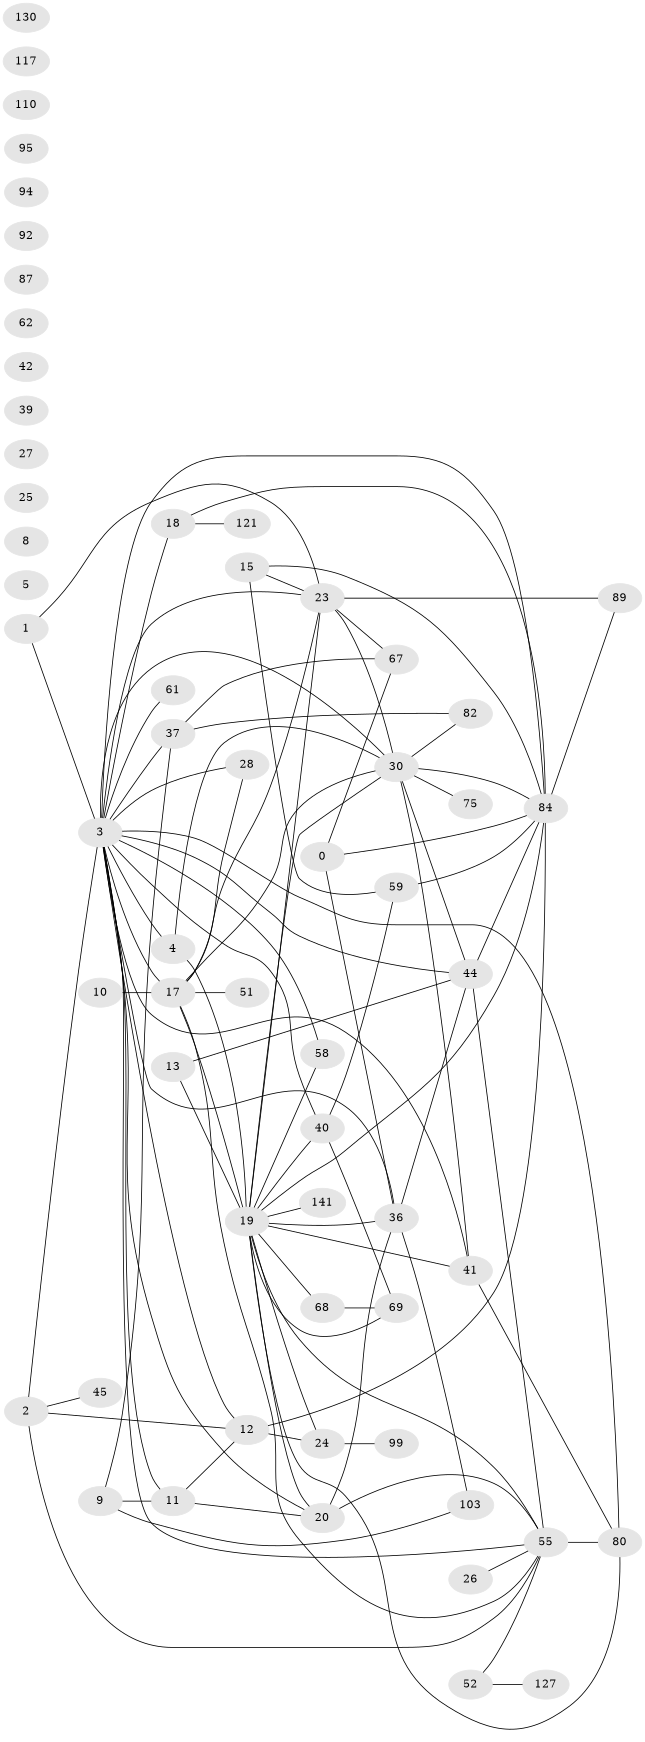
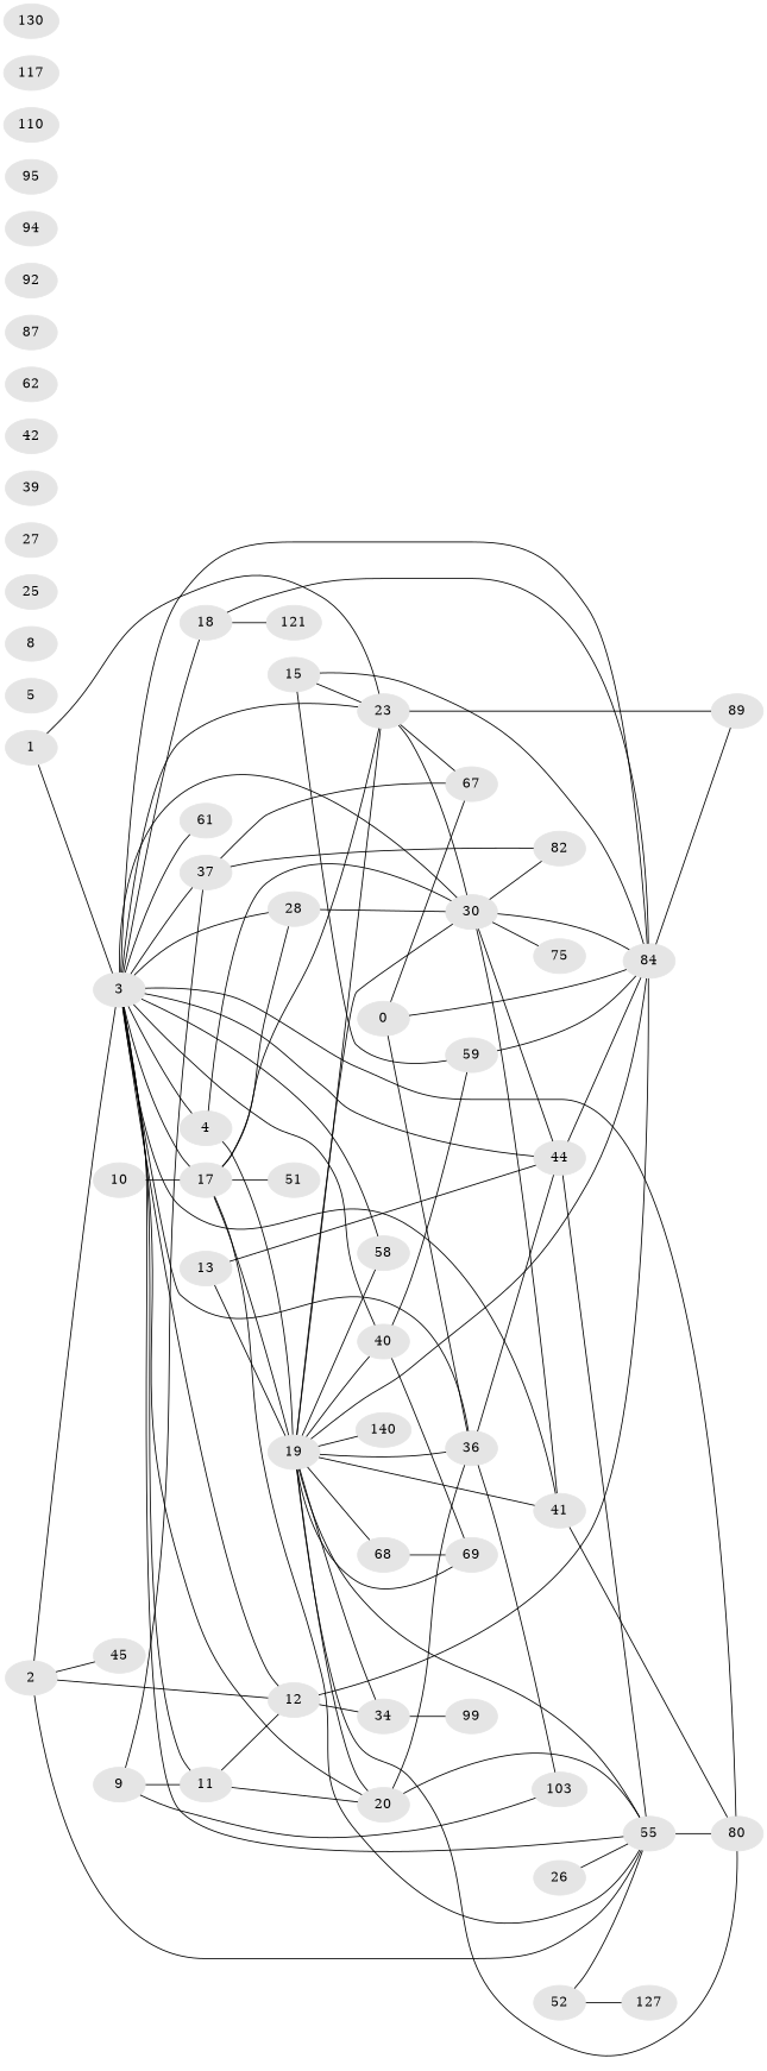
  graph {
    rankdir=LR
    node [color=gray90 style=filled]
    3 [super="+32+7+81+136+16"]
    23 [super="+137+50"]
    12 [super="+54+116+115"]
    55 [super="+79+96"]
    4 [super="+21+105"]
    11 [super="+53+98"]
    17 [super="+57+108"]
    18 [super="+120"]
    20 [super="+22+88"]
    28
    30 [super="+77+63"]
    36 [super="+145+83"]
    37 [super="+86+85+60"]
    40 [super="+48"]
    41 [super="+139"]
    44 [super="+49"]
    58 [super="+93"]
    61 [super="+101"]
    80 [super="+91"]
    84 [super="+100+146+114"]
    1
    67 [super="+73+122"]
    89
    2 [super="+78"]
    45 [super="+112"]
-   34 [super="+64" label=24]
+   34 [super="+64"]
    19 [super="+35+107+24+47"]
    51
    121
    75
    82 [super="+125"]
    103
    59 [super="+123"]
    69
    68 [super="+129"]
-   140 [label=141]
+   140
    5
    n38 [label=0 super="+126"]
    8 [super="+90"]
    9 [super="+33+76+29"]
    10 [super="+133"]
    99
    13 [super="+14+72"]
    15 [super="+38+106"]
    25
    26
    27 [super="+74"]
    39
    42
    52 [super="+70"]
    127
    62
    87
    92
    94
    95
    110
    117
    130
    3 -- 23 [weight=2]
    3 -- 12
    3 -- 55
    3 -- 4
    3 -- 11 [weight=2]
    3 -- 17
    3 -- 18
    3 -- 20
    3 -- 28
    3 -- 30 [weight=2]
    3 -- 36
    3 -- 37 [weight=2]
    3 -- 40
    3 -- 41
    3 -- 44
    3 -- 58
    3 -- 61
    3 -- 80
    3 -- 84
    23 -- 30
    23 -- 67
    23 -- 89 [weight=2]
    12 -- 84
    12 -- 34
    55 -- 80 [weight=2]
    4 -- 30
    4 -- 19
    11 -- 12
    11 -- 20 [weight=2]
    17 -- 23
    17 -- 55
    17 -- 28
-   17 -- 30
+   28 -- 30
    17 -- 19
    17 -- 51
    18 -- 84
    18 -- 121
    20 -- 55
    20 -- 36
    30 -- 41
    30 -- 44
    30 -- 84
    30 -- 75
    30 -- 82
    36 -- 44
    36 -- 103
    37 -- 67
    37 -- 82
    40 -- 59
    40 -- 69
    41 -- 80
    44 -- 55
    44 -- 84
    84 -- 89
    1 -- 3
    1 -- 23
    2 -- 3
    2 -- 12
    2 -- 55
    2 -- 45
    34 -- 99
    19 -- 23
    19 -- 55
    19 -- 20 [weight=2]
    19 -- 30 [weight=2]
    19 -- 36
    19 -- 40
    19 -- 41 [weight=2]
    19 -- 58
    19 -- 80
    19 -- 84
    19 -- 34
    19 -- 69
    19 -- 68
    19 -- 140
    59 -- 84
    68 -- 69
    n38 -- 36
    n38 -- 84
    n38 -- 67
    9 -- 11
    9 -- 37
    9 -- 103
    10 -- 17
    13 -- 44
    13 -- 19
    15 -- 23
    15 -- 84
    15 -- 59
    26 -- 55
    52 -- 55
    52 -- 127
  }
